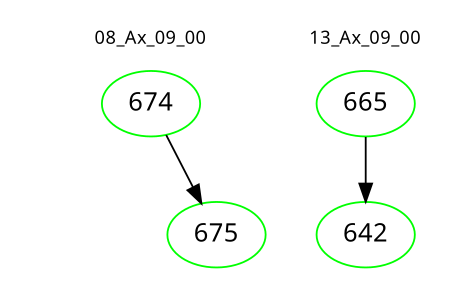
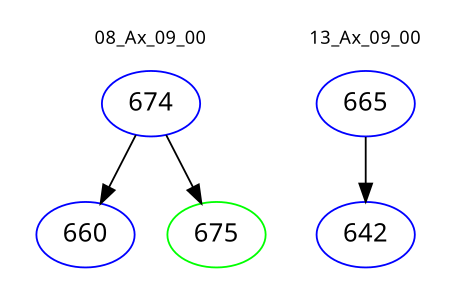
  digraph {
    fontname="Noto Sans"
    node [color=green fontname="Noto Sans"]
    edge [color=black fontname="Noto Sans"]
-   n1 [label=674]
+   n1 [color=blue label=674]
+   n2 [color=blue label=660]
    n3 [label=675]
-   n4 [label=665]
-   n5 [label=642]
+   n4 [color=blue label=665]
+   n5 [color=blue label=642]
    subgraph cluster_1 {
      color=white
      fontsize=10
      label="08_Ax_09_00"
      n1
+     n2
      n3
    }
    subgraph cluster_2 {
      color=white
      fontsize=10
      label="13_Ax_09_00"
      n4
      n5
    }
+   n1 -> n2
    n1 -> n3
    n4 -> n5
  }
